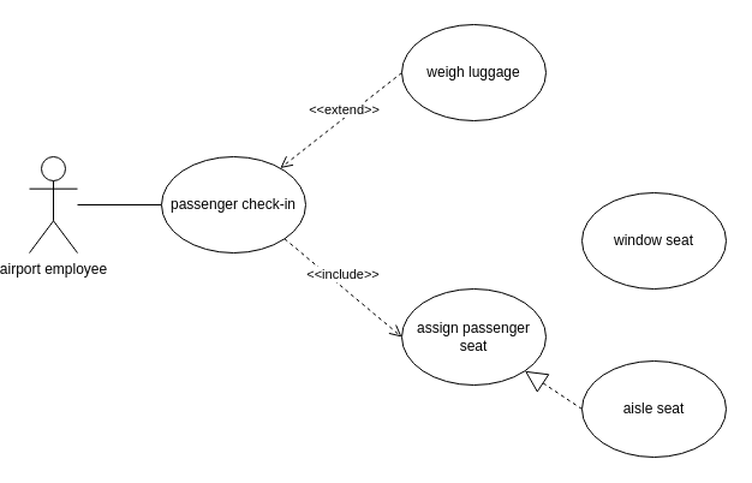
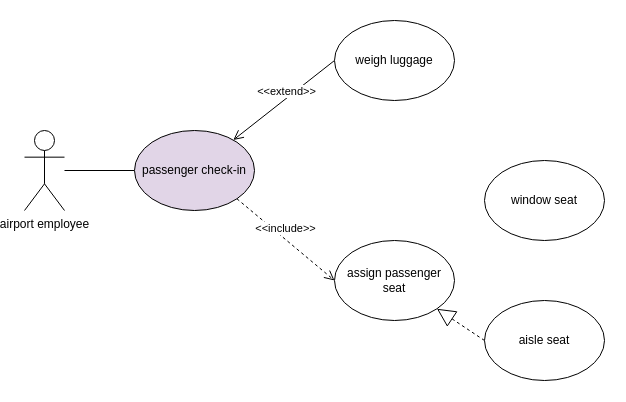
  <mxCell id="0" />
  <mxCell id="1" parent="0" />
  <mxCell id="2" value="airport employee" style="shape=umlActor;verticalLabelPosition=bottom;verticalAlign=top;html=1;outlineConnect=0;" vertex="1" parent="1"><mxGeometry x="20" y="130" width="40" height="80" as="geometry" /></mxCell>
  <mxCell id="3" value="" style="endArrow=none;html=1;rounded=0;entryX=0;entryY=0.5;entryDx=0;entryDy=0;" edge="1" parent="1" source="2" target="4"><mxGeometry width="50" height="50" relative="1" as="geometry"><mxPoint x="60" y="160" as="sourcePoint" /><mxPoint x="200" y="80" as="targetPoint" /></mxGeometry></mxCell>
- <mxCell id="4" value="passenger check-in" style="ellipse;whiteSpace=wrap;html=1;" vertex="1" parent="1"><mxGeometry x="130" y="130" width="120" height="80" as="geometry" /></mxCell>
+ <mxCell id="4" value="passenger check-in" style="ellipse;whiteSpace=wrap;html=1;fillColor=#e1d5e7;" vertex="1" parent="1"><mxGeometry x="130" y="130" width="120" height="80" as="geometry" /></mxCell>
  <mxCell id="5" value="assign passenger seat" style="ellipse;whiteSpace=wrap;html=1;" vertex="1" parent="1"><mxGeometry x="330" y="240" width="120" height="80" as="geometry" /></mxCell>
- <mxCell id="6" value="&amp;lt;&amp;lt;extend&amp;gt;&amp;gt;" style="html=1;verticalAlign=bottom;endArrow=open;dashed=1;endSize=8;curved=0;rounded=0;exitX=0;exitY=0.5;exitDx=0;exitDy=0;" edge="1" parent="1" source="7" target="4"><mxGeometry x="-0.02" y="2" relative="1" as="geometry"><mxPoint x="390" y="30" as="sourcePoint" /><mxPoint x="340" y="60" as="targetPoint" /><mxPoint as="offset" /></mxGeometry></mxCell>
+ <mxCell id="6" value="&amp;lt;&amp;lt;extend&amp;gt;&amp;gt;" style="html=1;verticalAlign=bottom;endArrow=open;dashed=0;endSize=8;curved=0;rounded=0;exitX=0;exitY=0.5;exitDx=0;exitDy=0;" edge="1" parent="1" source="7" target="4"><mxGeometry x="-0.02" y="2" relative="1" as="geometry"><mxPoint x="390" y="30" as="sourcePoint" /><mxPoint x="340" y="60" as="targetPoint" /><mxPoint as="offset" /></mxGeometry></mxCell>
  <mxCell id="7" value="weigh luggage" style="ellipse;whiteSpace=wrap;html=1;" vertex="1" parent="1"><mxGeometry x="330" y="20" width="120" height="80" as="geometry" /></mxCell>
  <mxCell id="8" value="" style="endArrow=block;endSize=16;endFill=0;html=1;rounded=0;entryX=1;entryY=1;entryDx=0;entryDy=0;exitX=0;exitY=0.5;exitDx=0;exitDy=0;dashed=1;" edge="1" parent="1" source="10" target="5"><mxGeometry width="160" relative="1" as="geometry"><mxPoint x="420" y="300" as="sourcePoint" /><mxPoint x="350" y="260" as="targetPoint" /></mxGeometry></mxCell>
  <mxCell id="9" value="window seat" style="ellipse;whiteSpace=wrap;html=1;" vertex="1" parent="1"><mxGeometry x="480" y="160" width="120" height="80" as="geometry" /></mxCell>
  <mxCell id="10" value="aisle seat" style="ellipse;whiteSpace=wrap;html=1;" vertex="1" parent="1"><mxGeometry x="480" y="300" width="120" height="80" as="geometry" /></mxCell>
  <mxCell id="11" value="&amp;lt;&amp;lt;include&amp;gt;&amp;gt;" style="html=1;verticalAlign=bottom;endArrow=open;dashed=1;endSize=8;curved=0;rounded=0;exitX=1;exitY=1;exitDx=0;exitDy=0;entryX=0;entryY=0.5;entryDx=0;entryDy=0;" edge="1" parent="1" source="4" target="5"><mxGeometry x="-0.02" y="2" relative="1" as="geometry"><mxPoint x="337" y="190" as="sourcePoint" /><mxPoint x="220" y="300" as="targetPoint" /><mxPoint as="offset" /></mxGeometry></mxCell>
